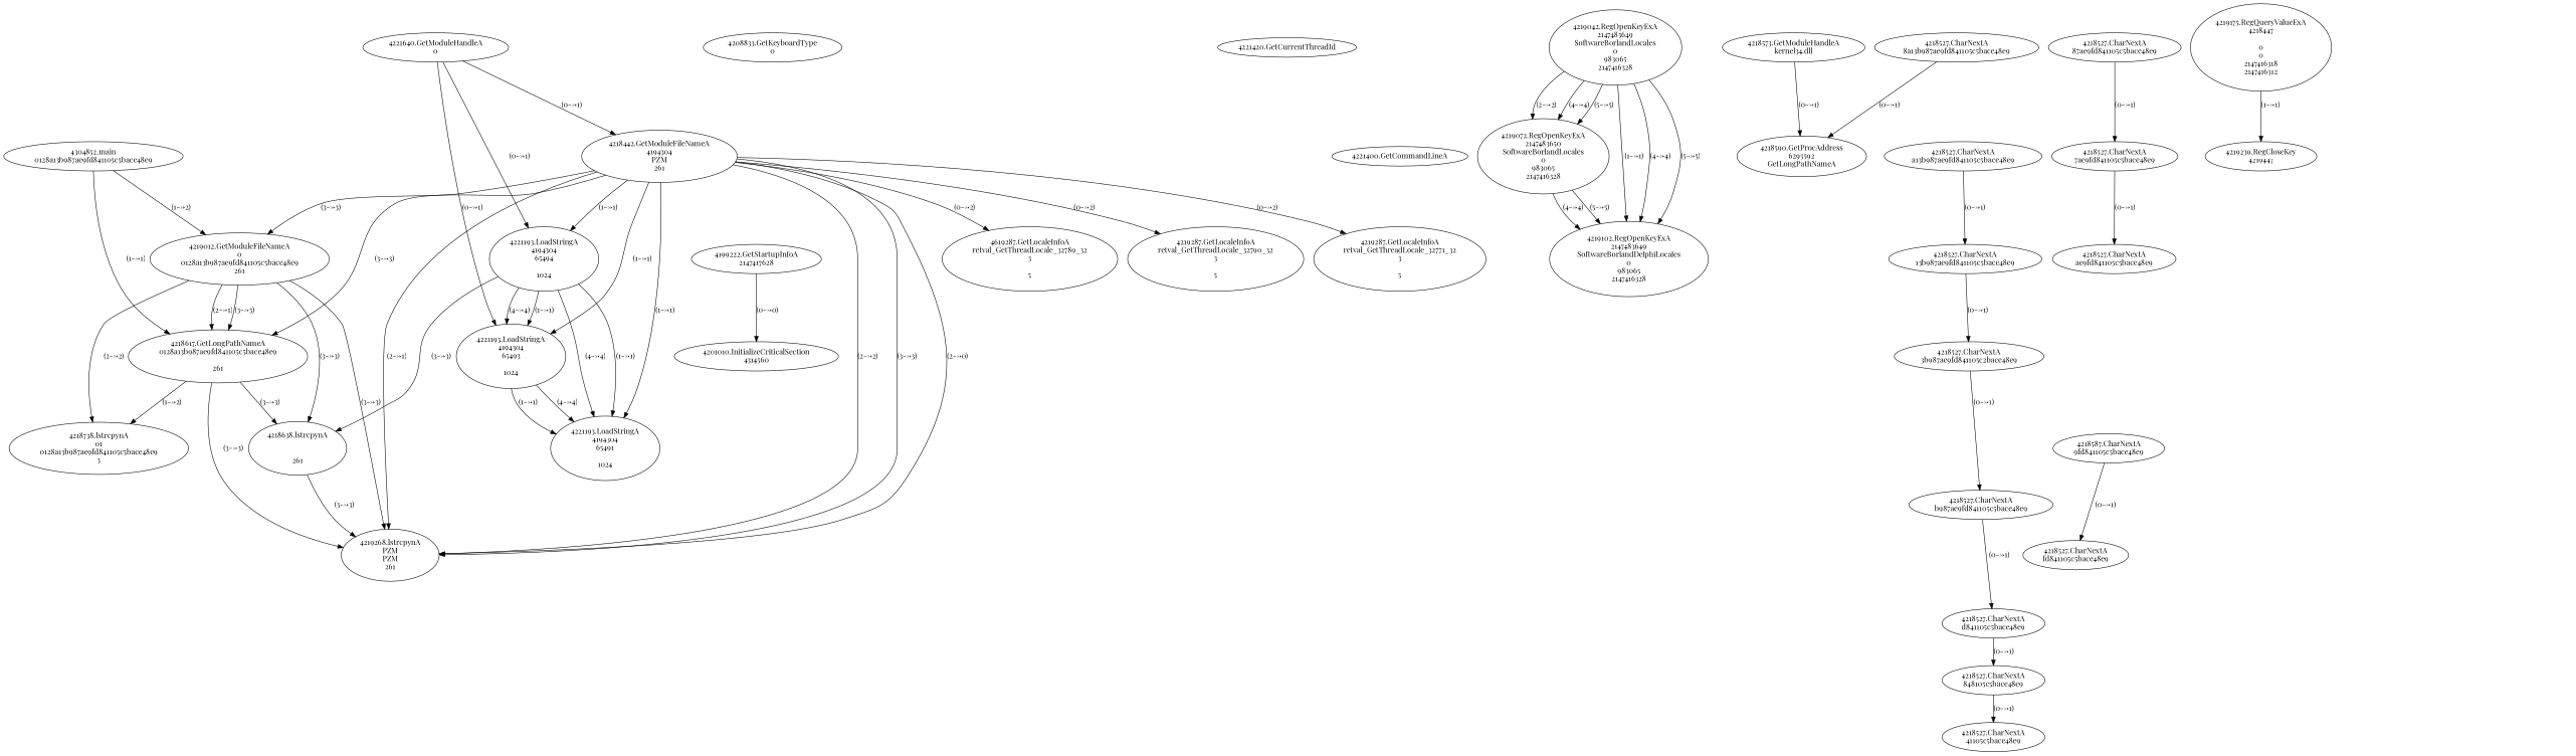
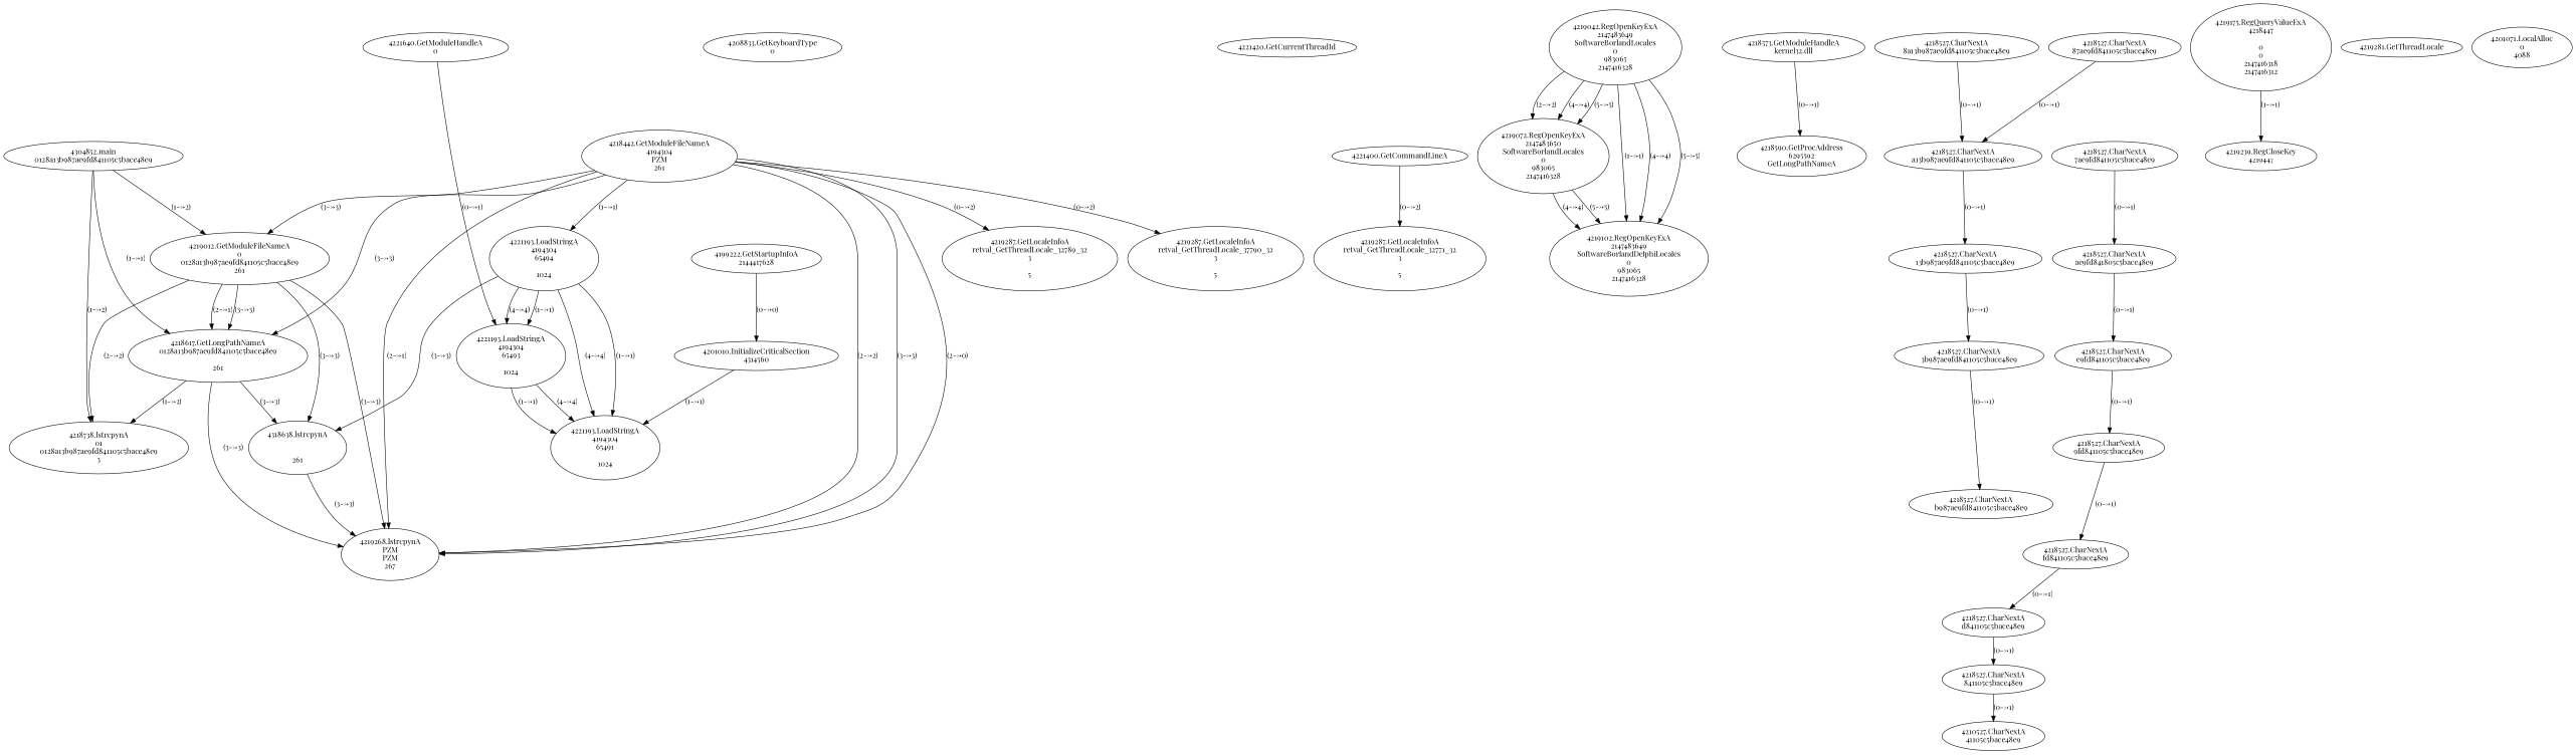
  digraph {
    fontname="Playfair Display"
    node [fontname="Playfair Display"]
    edge [fontname="Playfair Display"]
    n1 [label="4304852.main\n0128a13b987ae9fd841105c5bace48e9"]
    n2 [label="4219012.GetModuleFileNameA\n0\n0128a13b987ae9fd841105c5bace48e9\n261"]
    n3 [label="4218617.GetLongPathNameA\n0128a13b987ae9fd841105c5bace48e9\n\n261"]
    n4 [label="4218738.lstrcpynA\n01\n0128a13b987ae9fd841105c5bace48e9\n3"]
-   n5 [label="4218638.lstrcpynA\n\n\n261"]
-   n6 [label="4219268.lstrcpynA\nPZM\nPZM\n261"]
+   n5 [label="4318638.lstrcpynA\n\n\n261"]
+   n6 [label="4219268.lstrcpynA\nPZM\nPZM\n267"]
    n7 [label="4221640.GetModuleHandleA\n0"]
    n8 [label="4218442.GetModuleFileNameA\n4194304\nPZM\n261"]
    n9 [label="4221193.LoadStringA\n4194304\n65494\n\n1024"]
    n10 [label="4221193.LoadStringA\n4194304\n65493\n\n1024"]
    n11 [label="4221193.LoadStringA\n4194304\n65491\n\n1024"]
-   n12 [label="4619287.GetLocaleInfoA\nretval_GetThreadLocale_32789_32\n3\n\n5"]
-   n13 [label="4219287.GetLocaleInfoA\nretval_GetThreadLocale_32790_32\n3\n\n5"]
+   n12 [label="4219287.GetLocaleInfoA\nretval_GetThreadLocale_32789_32\n3\n\n5"]
+   n13 [label="4219287.GetLocaleInfoA\nretval_GetThreadLocale_37790_32\n3\n\n5"]
    n14 [label="4219287.GetLocaleInfoA\nretval_GetThreadLocale_32771_32\n3\n\n5"]
    n15 [label="4208833.GetKeyboardType\n0"]
    n16 [label="4221400.GetCommandLineA\n"]
-   n17 [label="4199222.GetStartupInfoA\n2147417628"]
+   n17 [label="4199222.GetStartupInfoA\n2144417628"]
    n18 [label="4201010.InitializeCriticalSection\n4314560"]
    n19 [label="4221420.GetCurrentThreadId\n"]
    n20 [label="4219042.RegOpenKeyExA\n2147483649\nSoftware\Borland\Locales\n0\n983065\n2147416328"]
    n21 [label="4219072.RegOpenKeyExA\n2147483650\nSoftware\Borland\Locales\n0\n983065\n2147416328"]
    n22 [label="4219102.RegOpenKeyExA\n2147483649\nSoftware\Borland\Delphi\Locales\n0\n983065\n2147416328"]
-   n23 [label="4218573.GetModuleHandleA\nkernel34.dll"]
+   n23 [label="4218573.GetModuleHandleA\nkernel32.dll"]
    n24 [label="4218590.GetProcAddress\n6295592\nGetLongPathNameA"]
    n25 [label="4218527.CharNextA\n8a13b987ae9fd841105c5bace48e9"]
    n26 [label="4218527.CharNextA\na13b987ae9fd841105c5bace48e9"]
    n27 [label="4218527.CharNextA\n13b987ae9fd841105c5bace48e9"]
-   n28 [label="4218527.CharNextA\n3b987ae9fd841105c2bace48e9"]
+   n28 [label="4218527.CharNextA\n3b987ae9fd841105c5bace48e9"]
    n29 [label="4218527.CharNextA\nb987ae9fd841105c5bace48e9"]
    n30 [label="4218527.CharNextA\n87ae9fd841105c5bace48e9"]
    n31 [label="4218527.CharNextA\n7ae9fd841105c5bace48e9"]
-   n32 [label="4218527.CharNextA\nae9fd841105c5bace48e9"]
-   n34 [label="4218587.CharNextA\n9fd841105c5bace48e9"]
+   n32 [label="4218527.CharNextA\nae9fd841805c5bace48e9"]
+   n33 [label="4218527.CharNextA\ne9fd841105c5bace48e9"]
+   n34 [label="4218527.CharNextA\n9fd841105c5bace48e9"]
    n35 [label="4218527.CharNextA\nfd841105c5bace48e9"]
    n36 [label="4218527.CharNextA\nd841105c5bace48e9"]
-   n37 [label="4218527.CharNextA\n848105c5bace48e9"]
-   n38 [label="4218527.CharNextA\n41105c5bace48e9"]
+   n37 [label="4218527.CharNextA\n841105c5bace48e9"]
+   n38 [label="4210527.CharNextA\n41105c5bace48e9"]
    n39 [label="4219175.RegQueryValueExA\n4218447\n\n0\n0\n2147416318\n2147416312"]
    n40 [label="4219239.RegCloseKey\n4219447"]
+   n41 [label="4219281.GetThreadLocale\n"]
+   n42 [label="4201071.LocalAlloc\n0\n4088"]
    n1 -> n2 [label="(1-->2)"]
    n1 -> n3 [label="(1-->1)"]
+   n1 -> n4 [label="(1-->2)"]
    n2 -> n3 [label="(2-->1)"]
    n2 -> n3 [label="(3-->3)"]
    n2 -> n4 [label="(2-->2)"]
    n2 -> n5 [label="(3-->3)"]
    n2 -> n6 [label="(3-->3)"]
    n3 -> n4 [label="(1-->2)"]
    n3 -> n5 [label="(3-->3)"]
    n3 -> n6 [label="(3-->3)"]
    n5 -> n6 [label="(3-->3)"]
-   n7 -> n8 [label="(0-->1)"]
-   n7 -> n9 [label="(0-->1)"]
    n7 -> n10 [label="(0-->1)"]
    n8 -> n2 [label="(3-->3)"]
    n8 -> n3 [label="(3-->3)"]
    n8 -> n6 [label="(2-->1)"]
    n8 -> n6 [label="(2-->2)"]
    n8 -> n6 [label="(3-->3)"]
    n8 -> n6 [label="(2-->0)"]
    n8 -> n9 [label="(1-->1)"]
-   n8 -> n10 [label="(1-->1)"]
-   n8 -> n11 [label="(1-->1)"]
+   n18 -> n11 [label="(1-->1)"]
    n8 -> n12 [label="(0-->2)"]
    n8 -> n13 [label="(0-->2)"]
-   n8 -> n14 [label="(0-->2)"]
+   n16 -> n14 [label="(0-->2)"]
    n9 -> n5 [label="(3-->3)"]
    n9 -> n10 [label="(1-->1)"]
    n9 -> n10 [label="(4-->4)"]
    n9 -> n11 [label="(1-->1)"]
    n9 -> n11 [label="(4-->4)"]
    n10 -> n11 [label="(1-->1)"]
    n10 -> n11 [label="(4-->4)"]
    n17 -> n18 [label="(0-->0)"]
    n20 -> n21 [label="(2-->2)"]
    n20 -> n21 [label="(4-->4)"]
    n20 -> n21 [label="(5-->5)"]
    n20 -> n22 [label="(1-->1)"]
    n20 -> n22 [label="(4-->4)"]
    n20 -> n22 [label="(5-->5)"]
    n21 -> n22 [label="(4-->4)"]
    n21 -> n22 [label="(5-->5)"]
    n23 -> n24 [label="(0-->1)"]
-   n25 -> n24 [label="(0-->1)"]
+   n25 -> n26 [label="(0-->1)"]
    n26 -> n27 [label="(0-->1)"]
    n27 -> n28 [label="(0-->1)"]
    n28 -> n29 [label="(0-->1)"]
-   n30 -> n31 [label="(0-->1)"]
+   n30 -> n26 [label="(0-->1)"]
    n31 -> n32 [label="(0-->1)"]
+   n32 -> n33 [label="(0-->1)"]
+   n33 -> n34 [label="(0-->1)"]
    n34 -> n35 [label="(0-->1)"]
-   n29 -> n36 [label="(0-->1)"]
+   n35 -> n36 [label="(0-->1)"]
    n36 -> n37 [label="(0-->1)"]
    n37 -> n38 [label="(0-->1)"]
    n39 -> n40 [label="(1-->1)"]
  }
